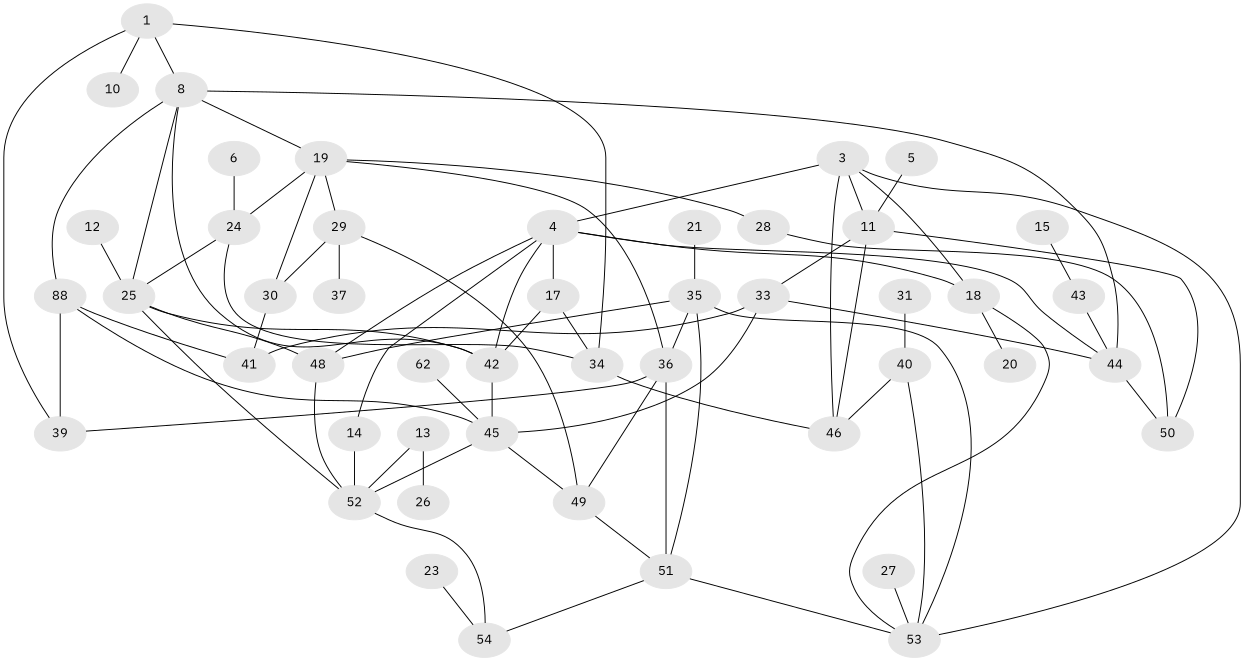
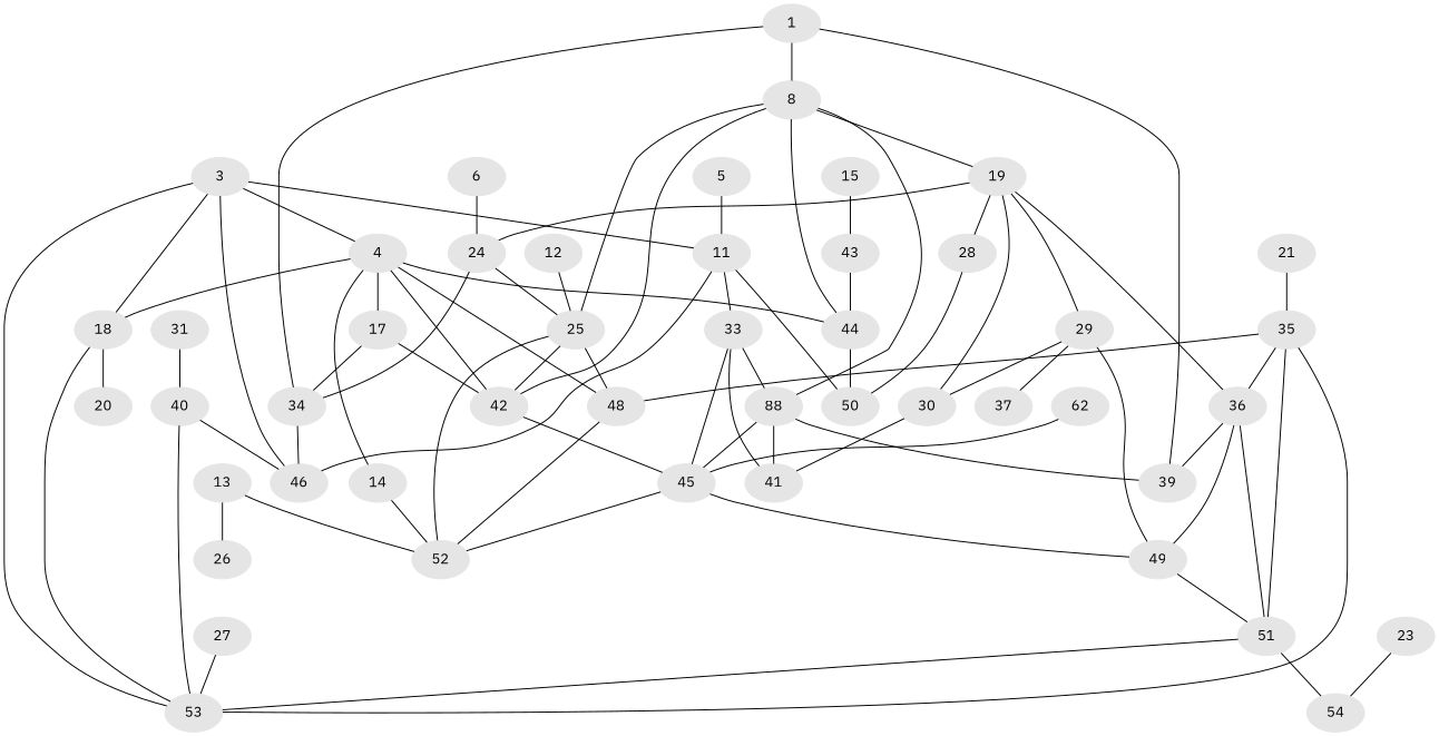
  graph {
    fontname="IBM Plex Sans"
    node [color=gray90 fontname="IBM Plex Sans" style=filled]
    edge [fontname="IBM Plex Sans" weight=1.0]
    1
    8
-   10
    n4 [label=34]
    39
    42
    44
    19
    25
    n10 [label=88]
    46
    3
    4
    11
    18
    53
    14
    17
    48
    33
    50
    20
    52
    45
    5
    6
    24
    28
    29
    30
    36
    41
    12
    13
    26
    54
    15
    43
    49
    37
    51
    21
    35
    n44 [label=62]
    23
    27
    31
    40
    1 -- 8
-   1 -- 10
    1 -- n4
    1 -- 39
    8 -- 42
    8 -- 44
    8 -- 19
    8 -- 25
    8 -- n10
    n4 -- 46
    42 -- 45
    44 -- 50
    19 -- 24
    19 -- 28
    19 -- 29
    19 -- 30
    19 -- 36
    25 -- 42
    25 -- 48
    25 -- 52
    n10 -- 39
    n10 -- 45
    n10 -- 41
    3 -- 46
    3 -- 4
    3 -- 11
    3 -- 18
    3 -- 53
    4 -- 42
    4 -- 44
    4 -- 18
    4 -- 14
    4 -- 17
    4 -- 48
    11 -- 46
    11 -- 33
    11 -- 50
    18 -- 53
    18 -- 20
    14 -- 52
    17 -- n4
    17 -- 42
    48 -- 52
-   33 -- 44
+   33 -- n10
    33 -- 45
    33 -- 41
-   52 -- 54
    45 -- 52
    45 -- 49
    5 -- 11
    6 -- 24
    24 -- n4
    24 -- 25
    28 -- 50
    29 -- 30
    29 -- 49
    29 -- 37
    30 -- 41
    36 -- 39
    36 -- 49
    36 -- 51
    12 -- 25
    13 -- 52
    13 -- 26
    15 -- 43
    43 -- 44
    49 -- 51
    51 -- 53
    51 -- 54
    21 -- 35
    35 -- 53
    35 -- 48
    35 -- 36
    35 -- 51
    n44 -- 45
    23 -- 54
    27 -- 53
    31 -- 40
    40 -- 46
    40 -- 53
  }
